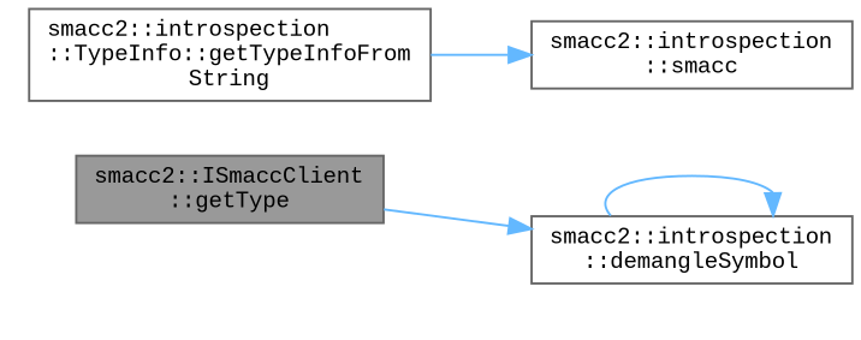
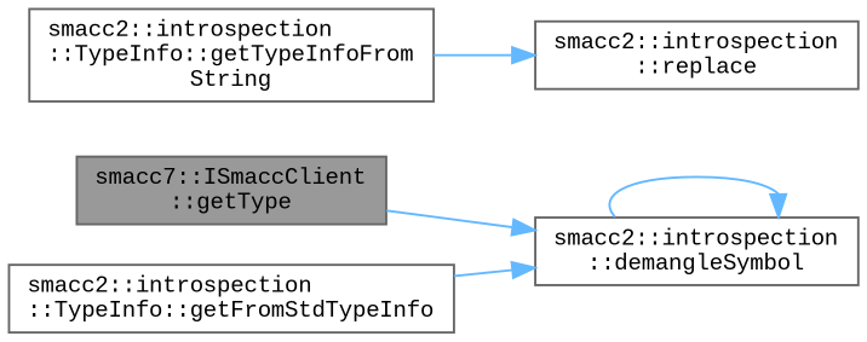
  digraph {
    fontname="Liberation Mono"
    rankdir=LR
    node [color=grey40 fillcolor=white fontname="Liberation Mono" fontsize=10 shape=box style=filled]
    edge [color=steelblue1 fontname="Liberation Mono" fontsize=10 labelfontname=Helvetica labelfontsize=10 style=solid]
-   n1 [color=gray40 fillcolor=grey60 fontcolor=black height=0.2 label="smacc2::ISmaccClient\l::getType" width=0.4]
+   n1 [color=gray40 fillcolor=grey60 fontcolor=black height=0.2 label="smacc7::ISmaccClient\l::getType" width=0.4]
    n2 [height=0.2 label="smacc2::introspection\l::demangleSymbol" width=0.4]
+   n3 [height=0.2 label="smacc2::introspection\l::TypeInfo::getFromStdTypeInfo" width=0.4]
    n4 [height=0.2 label="smacc2::introspection\l::TypeInfo::getTypeInfoFrom\lString" width=0.4]
-   n5 [height=0.2 label="smacc2::introspection\l::smacc" width=0.4]
+   n5 [height=0.2 label="smacc2::introspection\l::replace" width=0.4]
    n1 -> n2
    n2 -> n2
+   n3 -> n2
    n4 -> n5
  }
